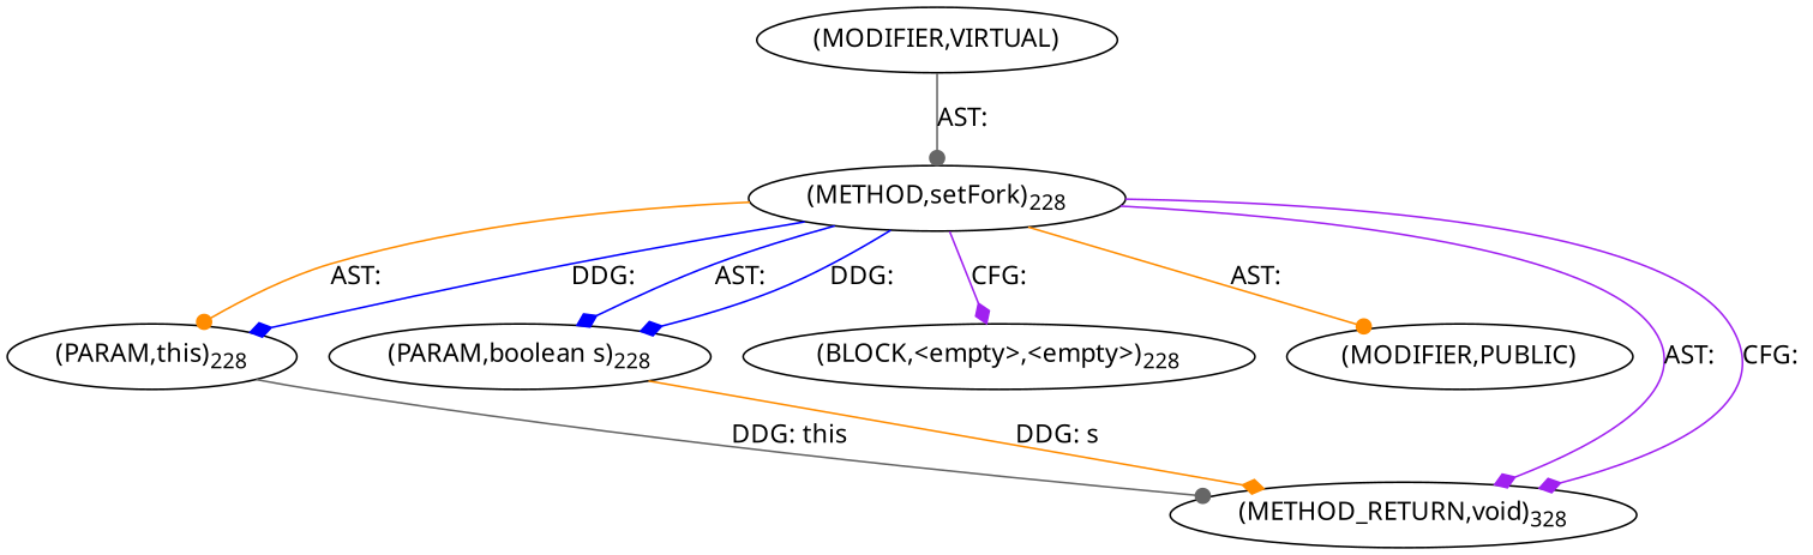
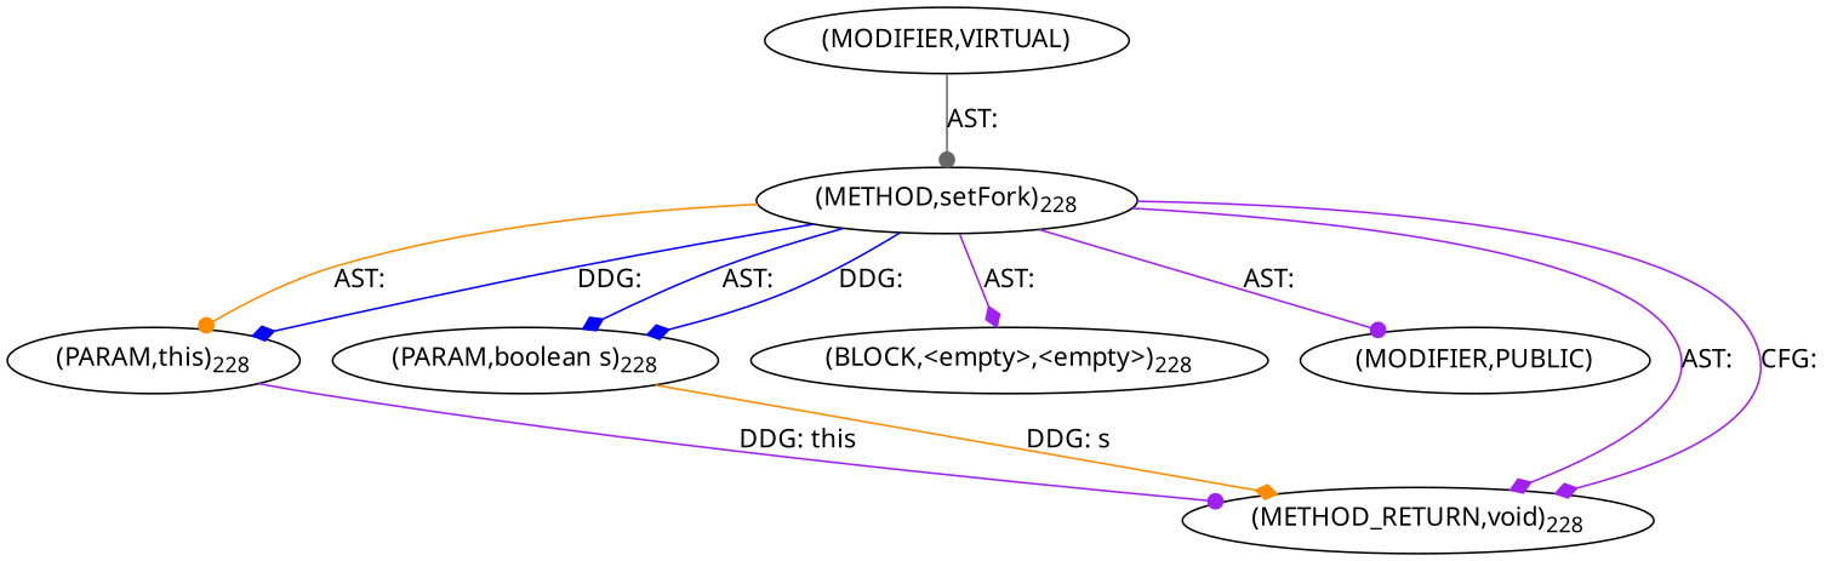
  digraph {
    fontname="Noto Sans"
    node [fontname="Noto Sans"]
    edge [arrowhead=diamond color=darkorange fontname="Noto Sans"]
    n1 [label=<(METHOD,setFork)<SUB>228</SUB>>]
    n2 [label=<(PARAM,this)<SUB>228</SUB>>]
    n3 [label=<(PARAM,boolean s)<SUB>228</SUB>>]
    n4 [label=<(BLOCK,&lt;empty&gt;,&lt;empty&gt;)<SUB>228</SUB>>]
    n5 [label=<(MODIFIER,PUBLIC)>]
-   n6 [label=<(METHOD_RETURN,void)<SUB>328</SUB>>]
+   n6 [label=<(METHOD_RETURN,void)<SUB>228</SUB>>]
    n7 [label=<(MODIFIER,VIRTUAL)>]
    n1 -> n2 [arrowhead=dot label="AST: "]
    n1 -> n2 [color=blue label="DDG: "]
    n1 -> n3 [color=blue label="AST: "]
    n1 -> n3 [color=blue label="DDG: "]
-   n1 -> n4 [color=purple label="CFG: "]
-   n1 -> n5 [arrowhead=dot label="AST: "]
+   n1 -> n4 [color=purple label="AST: "]
+   n1 -> n5 [arrowhead=dot color=purple label="AST: "]
    n1 -> n6 [color=purple label="AST: "]
    n1 -> n6 [color=purple label="CFG: "]
-   n2 -> n6 [arrowhead=dot color=gray40 label="DDG: this"]
+   n2 -> n6 [arrowhead=dot color=purple label="DDG: this"]
    n3 -> n6 [label="DDG: s"]
    n7 -> n1 [arrowhead=dot color=gray40 label="AST: "]
  }
